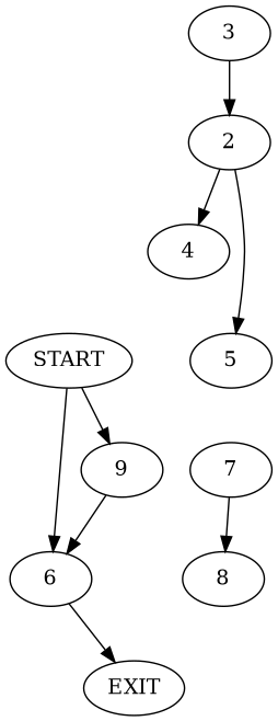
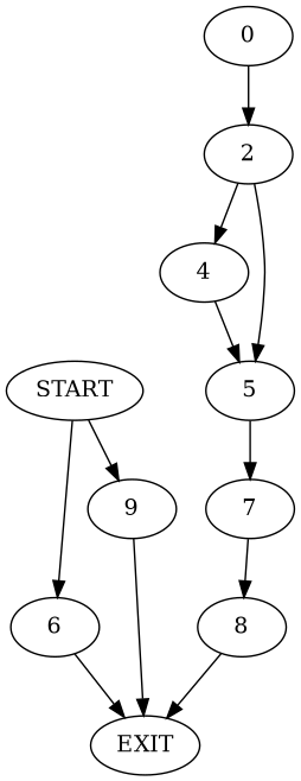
  digraph {
    n1 [label=START]
    6
    9
    n4 [label=EXIT]
    2
    4
    5
-   3
+   3 [label=0]
    7
    8
    n1 -> 6
    n1 -> 9
    6 -> n4
-   9 -> 6
+   9 -> n4
    2 -> 4
    2 -> 5
+   4 -> 5
+   5 -> 7
    3 -> 2
    7 -> 8
+   8 -> n4
  }
